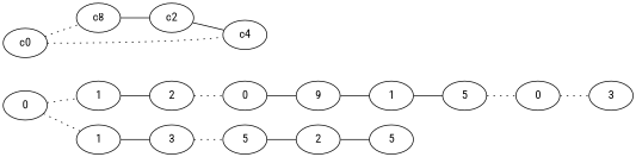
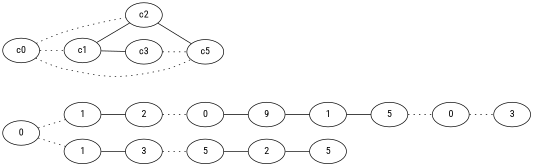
  graph {
    fontname="Roboto Condensed"
    rankdir=LR
    node [fontname="Roboto Condensed"]
    edge [fontname="Roboto Condensed"]
    n1 [label=0]
    n2 [label=1]
    n3 [label=1]
    n4 [label=2]
    n5 [label=3]
    n6 [label=0]
    n7 [label=9]
    n8 [label=1]
    n9 [label=5]
    n10 [label=0]
    n11 [label=3]
    n12 [label=5]
    n13 [label=2]
    n14 [label=5]
    c0
-   c1 [label=c8]
+   c1
    c2
-   c5 [label=c4]
+   c5
+   c3
    n1 -- n2 [style=dotted]
    n1 -- n3 [style=dotted]
    n2 -- n4
    n3 -- n5
    n4 -- n6 [style=dotted]
    n5 -- n12 [style=dotted]
    n6 -- n7
    n7 -- n8
    n8 -- n9
    n9 -- n10 [style=dotted]
    n10 -- n11 [style=dotted]
    n12 -- n13
    n13 -- n14
    c0 -- c1 [style=dotted]
+   c0 -- c2 [style=dotted]
    c0 -- c5 [style=dotted]
    c1 -- c2
+   c1 -- c3
    c2 -- c5
+   c3 -- c5 [style=dotted]
  }
